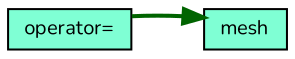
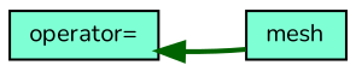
  digraph {
    rankdir=LR
    fontname=Nunito
    node [color=black fillcolor=aquamarine fontname=Nunito fontsize=10 shape=record style=filled]
    n1 [fontcolor=black height=0.2 label="operator=" width=0.4]
    n2 [height=0.2 label=mesh width=0.4]
-   n2 -> n1 [color=darkgreen dir=back fontname=Nunito fontsize=10 labelfontname=FreeSans labelfontsize=10 style=bold]
+   n1 -> n2 [color=darkgreen dir=back fontname=Nunito fontsize=10 labelfontname=FreeSans labelfontsize=10 style=bold]
  }
